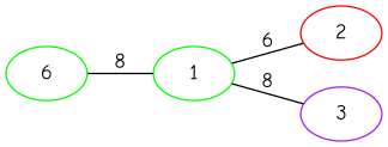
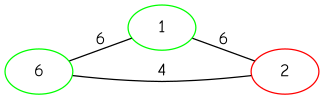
  graph {
    fontname="Comic Neue"
    rankdir=LR
    node [color=green fontname="Comic Neue" weight=2]
    edge [fontname="Comic Neue"]
    n1 [label=6]
    1
    2 [color=red weight=1]
-   3 [color=purple weight=4]
-   n1 -- 1 [label=8]
+   n1 -- 1 [label=6]
+   n1 -- 2 [label=4]
    1 -- 2 [label=6]
-   1 -- 3 [label=8]
  }
